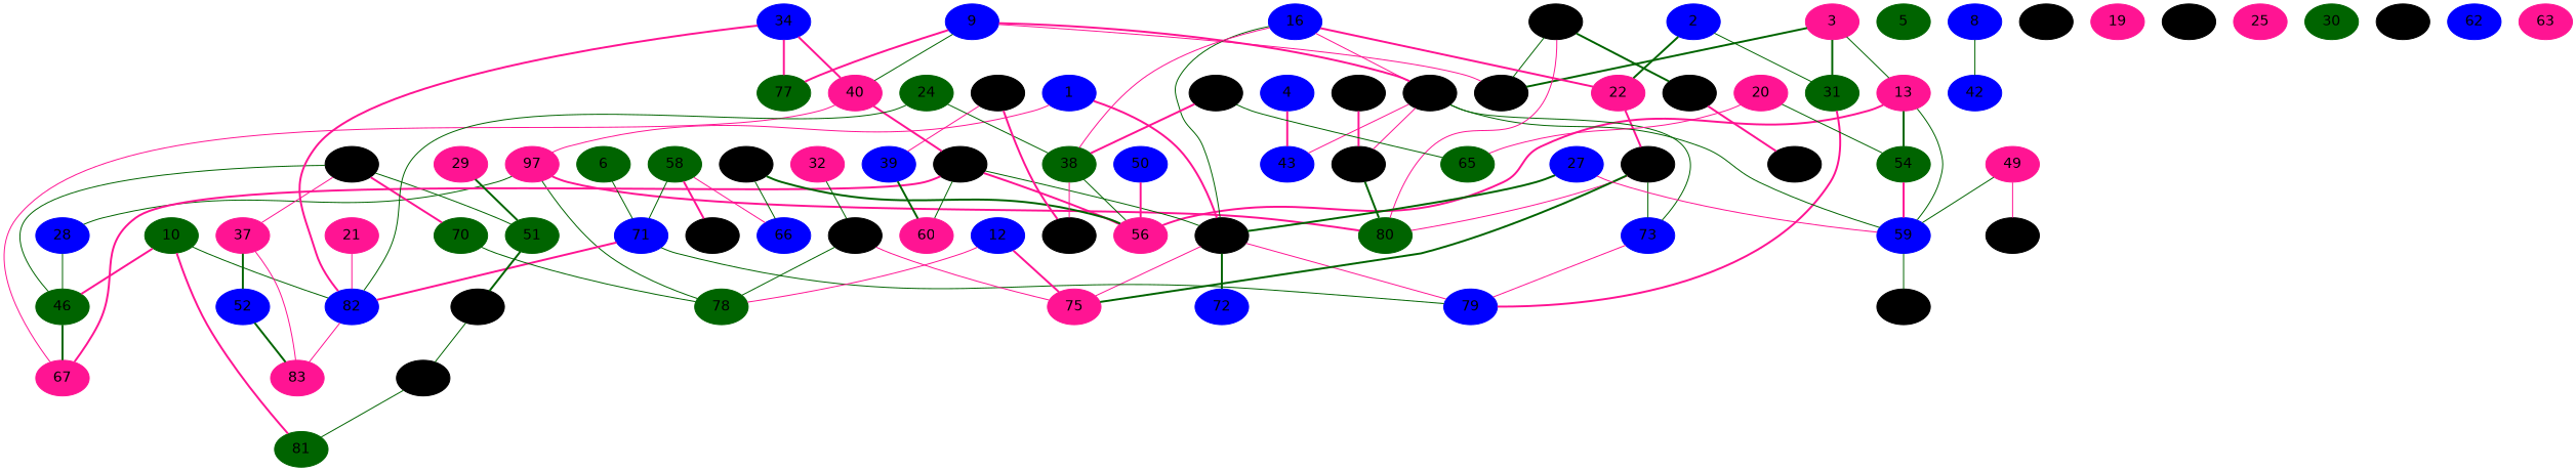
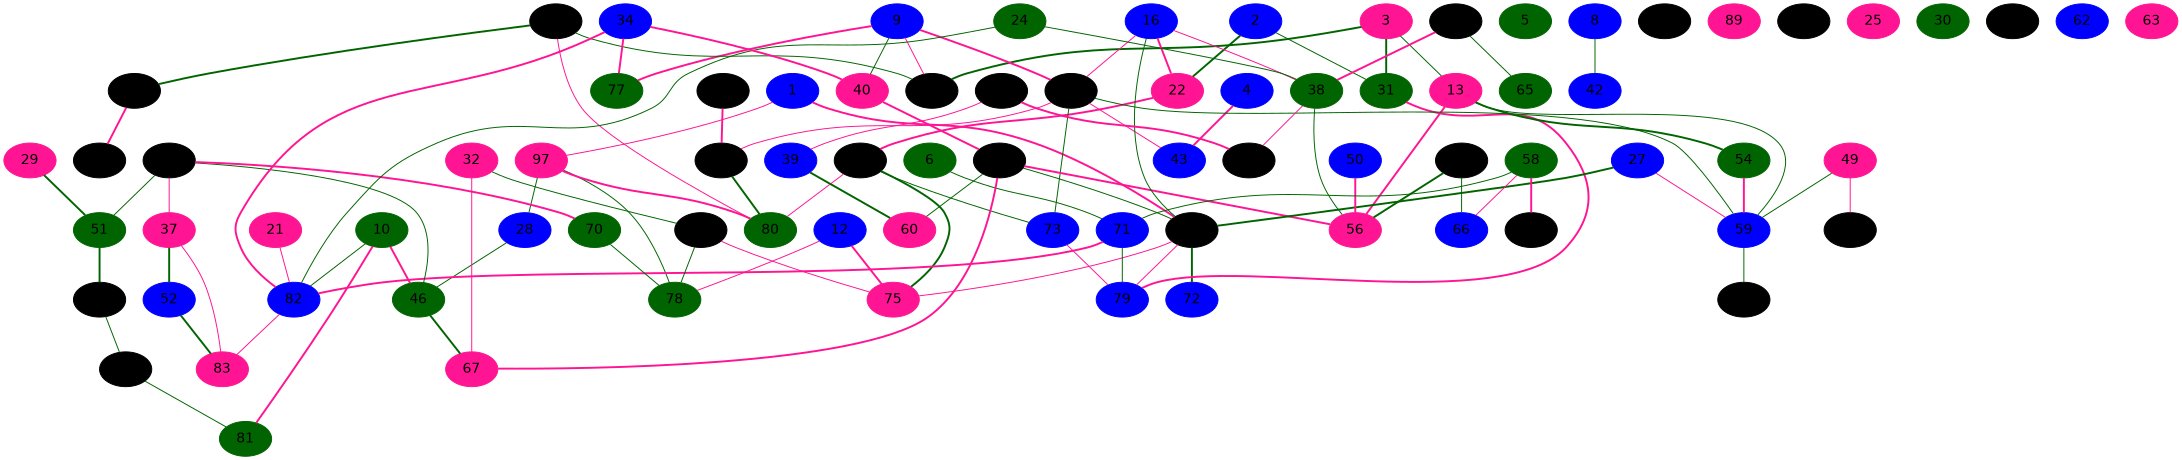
  graph {
    fontname="DejaVu Sans"
    node [color=black fontname="DejaVu Sans" style=filled]
    edge [color=deeppink fontname="DejaVu Sans" style=solid]
    1 [color=blue]
    n2 [color=deeppink label=97]
    57
    78 [color=darkgreen]
    80 [color=darkgreen]
    28 [color=blue]
    75 [color=deeppink]
    79 [color=blue]
    72 [color=blue]
    2 [color=blue]
    22 [color=deeppink]
    31 [color=darkgreen]
    44
    3 [color=deeppink]
    13 [color=deeppink]
    35
    54 [color=darkgreen]
    56 [color=deeppink]
    59 [color=blue]
    4 [color=blue]
    43 [color=blue]
    5 [color=darkgreen]
    6 [color=darkgreen]
    71 [color=blue]
    82 [color=blue]
    37 [color=deeppink]
    7
    46 [color=darkgreen]
    51 [color=darkgreen]
    70 [color=darkgreen]
    52 [color=blue]
    67 [color=deeppink]
    69
    8 [color=blue]
    42 [color=blue]
    9 [color=blue]
    33
    40 [color=deeppink]
    77 [color=darkgreen]
    45
    73 [color=blue]
    53
    10 [color=darkgreen]
    81 [color=darkgreen]
    83 [color=deeppink]
    11
    12 [color=blue]
    74
    14
    66 [color=blue]
    15
    41
    48
    16 [color=blue]
    38 [color=darkgreen]
    61
    18
-   19 [color=deeppink]
-   20 [color=deeppink]
+   19 [color=deeppink label=89]
    65 [color=darkgreen]
    21 [color=deeppink]
    23
    24 [color=darkgreen]
    25 [color=deeppink]
    39 [color=blue]
    26
    60 [color=deeppink]
    27 [color=blue]
    29 [color=deeppink]
    30 [color=darkgreen]
    32 [color=deeppink]
    64
    34 [color=blue]
    36
    47
    49 [color=deeppink]
    55
    50 [color=blue]
    76
    58 [color=darkgreen]
    84
    62 [color=blue]
    63 [color=deeppink]
    1 -- n2
    1 -- 57 [style=bold]
    n2 -- 78 [color=darkgreen]
    n2 -- 80 [style=bold]
    n2 -- 28 [color=darkgreen]
    57 -- 75
    57 -- 79
    57 -- 72 [color=darkgreen style=bold]
    28 -- 46 [color=darkgreen]
    2 -- 22 [color=darkgreen style=bold]
    2 -- 31 [color=darkgreen]
    22 -- 44 [style=bold]
    31 -- 79 [style=bold]
    44 -- 80
    44 -- 75 [color=darkgreen style=bold]
    44 -- 73 [color=darkgreen]
    3 -- 31 [color=darkgreen style=bold]
    3 -- 13 [color=darkgreen]
    3 -- 35 [color=darkgreen style=bold]
    13 -- 54 [color=darkgreen style=bold]
    13 -- 56 [style=bold]
    13 -- 59 [color=darkgreen]
    54 -- 59 [style=bold]
    59 -- 74 [color=darkgreen]
    4 -- 43 [style=bold]
    6 -- 71 [color=darkgreen]
    71 -- 79 [color=darkgreen]
    71 -- 82 [style=bold]
    82 -- 83
    37 -- 52 [color=darkgreen style=bold]
    7 -- 37
    7 -- 46 [color=darkgreen]
    7 -- 51 [color=darkgreen]
    7 -- 70 [style=bold]
    46 -- 67 [color=darkgreen style=bold]
    51 -- 69 [color=darkgreen style=bold]
    70 -- 78 [color=darkgreen]
    52 -- 83 [color=darkgreen style=bold]
    69 -- 76 [color=darkgreen]
    8 -- 42 [color=darkgreen]
    9 -- 35
    9 -- 33 [style=bold]
    9 -- 40 [color=darkgreen]
    9 -- 77 [style=bold]
    33 -- 59 [color=darkgreen]
    33 -- 43
    33 -- 45
    33 -- 73 [color=darkgreen]
-   40 -- 67
+   32 -- 67
    40 -- 53 [style=bold]
    45 -- 80 [color=darkgreen style=bold]
    73 -- 79
    53 -- 57 [color=darkgreen]
    53 -- 56 [style=bold]
    53 -- 67 [style=bold]
    53 -- 60 [color=darkgreen]
    10 -- 82 [color=darkgreen]
    10 -- 46 [style=bold]
    10 -- 81 [style=bold]
    83 -- 37
    12 -- 78
    12 -- 75 [style=bold]
    14 -- 56 [color=darkgreen style=bold]
    14 -- 66 [color=darkgreen]
    15 -- 80
    15 -- 35 [color=darkgreen]
    15 -- 41 [color=darkgreen style=bold]
    41 -- 48 [style=bold]
    16 -- 57 [color=darkgreen]
    16 -- 22 [style=bold]
    16 -- 33
    16 -- 38
    38 -- 56 [color=darkgreen]
    38 -- 61
    18 -- 45 [style=bold]
-   20 -- 54 [color=darkgreen]
-   20 -- 65
    21 -- 82
    24 -- 82 [color=darkgreen]
    24 -- 38 [color=darkgreen]
    39 -- 60 [color=darkgreen style=bold]
    26 -- 61 [style=bold]
    26 -- 39
    27 -- 57 [color=darkgreen style=bold]
    27 -- 59
    29 -- 51 [color=darkgreen style=bold]
    32 -- 64 [color=darkgreen]
    64 -- 78 [color=darkgreen]
    64 -- 75
    34 -- 82 [style=bold]
    34 -- 40 [style=bold]
    34 -- 77 [style=bold]
    36 -- 38 [style=bold]
    36 -- 65 [color=darkgreen]
    49 -- 59 [color=darkgreen]
    49 -- 55
    50 -- 56 [style=bold]
    76 -- 81 [color=darkgreen]
    58 -- 71 [color=darkgreen]
    58 -- 66
    58 -- 84 [style=bold]
  }
